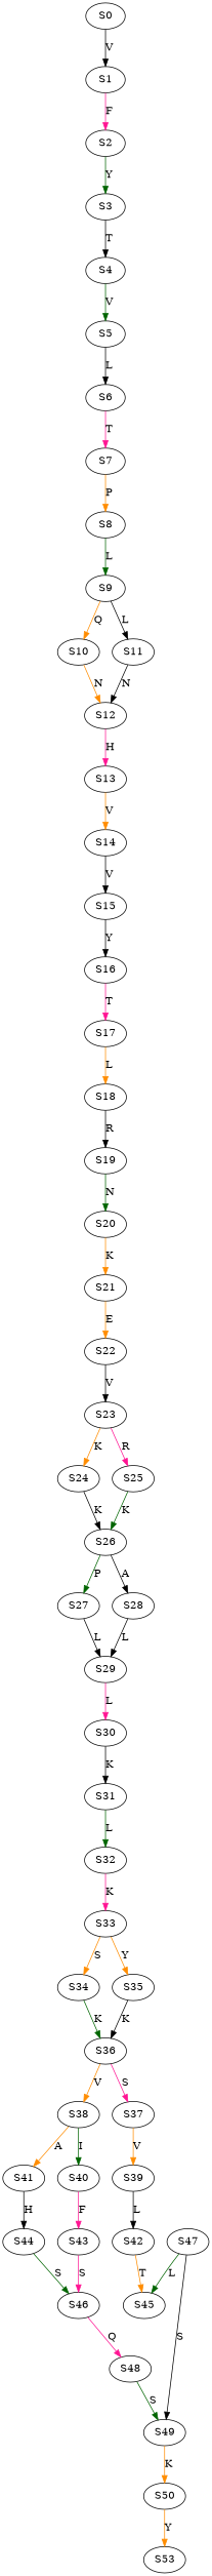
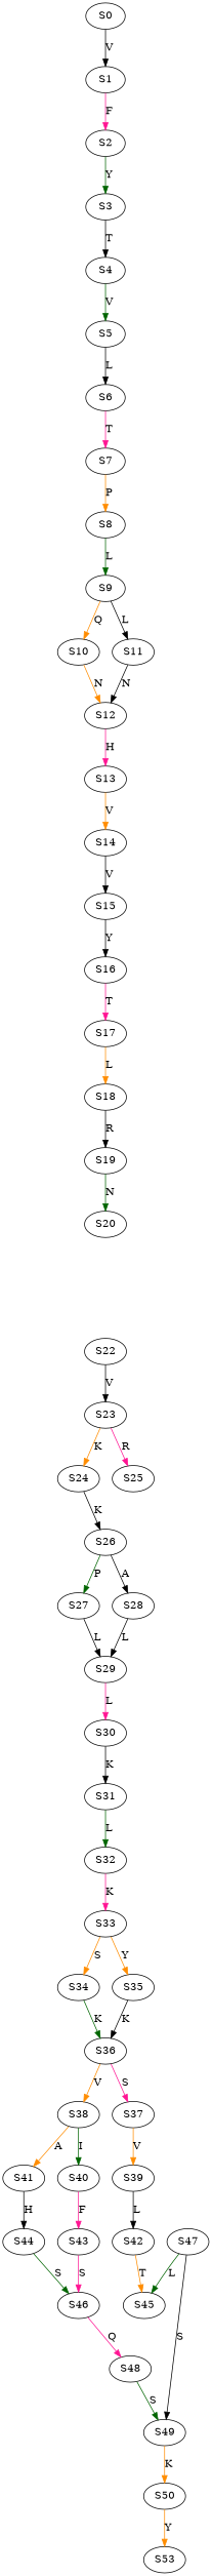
  strict digraph {
    edge [color=black]
    S0
    S1
    S2
    S3
    S4
    S5
    S6
    S7
    S8
    S9
    S10
    S11
    S12
    S13
    S14
    S15
    S16
    S17
    S18
    S19
    S20
-   S21
    S22
    S23
    S24
    S25
    S26
    S27
    S28
    S29
    S30
    S31
    S32
    S33
    S34
    S35
    S36
    S37
    S38
    S39
    S40
    S41
    S42
    S43
    S44
    S45
    S46
    S48
    S47
    S49
    S50
    n52 [label=S53]
    S0 -> S1 [label=V]
    S1 -> S2 [color=deeppink label=F]
    S2 -> S3 [color=darkgreen label=Y]
    S3 -> S4 [label=T]
    S4 -> S5 [color=darkgreen label=V]
    S5 -> S6 [label=L]
    S6 -> S7 [color=deeppink label=T]
    S7 -> S8 [color=darkorange label=P]
    S8 -> S9 [color=darkgreen label=L]
    S9 -> S10 [color=darkorange label=Q]
    S9 -> S11 [label=L]
    S10 -> S12 [color=darkorange label=N]
    S11 -> S12 [label=N]
    S12 -> S13 [color=deeppink label=H]
    S13 -> S14 [color=darkorange label=V]
    S14 -> S15 [label=V]
    S15 -> S16 [label=Y]
    S16 -> S17 [color=deeppink label=T]
    S17 -> S18 [color=darkorange label=L]
    S18 -> S19 [label=R]
    S19 -> S20 [color=darkgreen label=N]
-   S20 -> S21 [color=darkorange label=K]
-   S21 -> S22 [color=darkorange label=E]
    S22 -> S23 [label=V]
    S23 -> S24 [color=darkorange label=K]
    S23 -> S25 [color=deeppink label=R]
    S24 -> S26 [label=K]
-   S25 -> S26 [color=darkgreen label=K]
    S26 -> S27 [color=darkgreen label=P]
    S26 -> S28 [label=A]
    S27 -> S29 [label=L]
    S28 -> S29 [label=L]
    S29 -> S30 [color=deeppink label=L]
    S30 -> S31 [label=K]
    S31 -> S32 [color=darkgreen label=L]
    S32 -> S33 [color=deeppink label=K]
    S33 -> S34 [color=darkorange label=S]
    S33 -> S35 [color=darkorange label=Y]
    S34 -> S36 [color=darkgreen label=K]
    S35 -> S36 [label=K]
    S36 -> S37 [color=deeppink label=S]
    S36 -> S38 [color=darkorange label=V]
    S37 -> S39 [color=darkorange label=V]
    S38 -> S40 [color=darkgreen label=I]
    S38 -> S41 [color=darkorange label=A]
    S39 -> S42 [label=L]
    S40 -> S43 [color=deeppink label=F]
    S41 -> S44 [label=H]
    S42 -> S45 [color=darkorange label=T]
    S43 -> S46 [color=deeppink label=S]
    S44 -> S46 [color=darkgreen label=S]
    S46 -> S48 [color=deeppink label=Q]
    S48 -> S49 [color=darkgreen label=S]
    S47 -> S45 [color=darkgreen label=L]
    S47 -> S49 [label=S]
    S49 -> S50 [color=darkorange label=K]
    S50 -> n52 [color=darkorange label=Y]
  }
